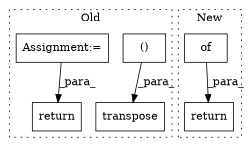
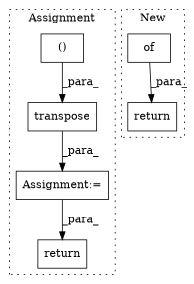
  digraph {
    node [a=32 shape=box]
    n1 [l="10,2" label=transpose s="3630,3678"]
    n2 [a=106 l=29 label="()" s=3649]
    n3 [a=7 l=1 label="Assignment:=" s=3626]
    n4 [a=41 l=16 label=return s=3711]
    n5 [l=4 label=of s=1650]
    n6 [a=41 l=7 label=return s=1886]
    subgraph cluster_1 {
-     label=Old
+     label=Assignment
      style=dotted
      n1
      n2
      n3
      n4
    }
    subgraph cluster_2 {
      label=New
      style=dotted
      n5
      n6
    }
+   n1 -> n3 [label=_para_]
    n2 -> n1 [label=_para_]
    n3 -> n4 [label=_para_]
    n5 -> n6 [label=_para_]
  }
